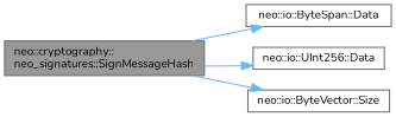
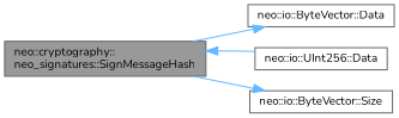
  digraph {
    fontname=Nunito
    rankdir=LR
    node [color=grey40 fillcolor=white fontname=Nunito fontsize=10 shape=box style=filled]
    edge [color=steelblue1 fontname=Nunito fontsize=10 labelfontname=Helvetica labelfontsize=10 style=solid]
    n1 [color=gray40 fillcolor=grey60 fontcolor=black height=0.2 label="neo::cryptography::\lneo_signatures::SignMessageHash" width=0.4]
-   n2 [height=0.2 label="neo::io::ByteSpan::Data" width=0.4]
+   n2 [height=0.2 label="neo::io::ByteVector::Data" width=0.4]
    n3 [height=0.2 label="neo::io::UInt256::Data" width=0.4]
    n4 [height=0.2 label="neo::io::ByteVector::Size" width=0.4]
    n1 -> n2
-   n1 -> n3
+   n3 -> n1
    n1 -> n4
  }
